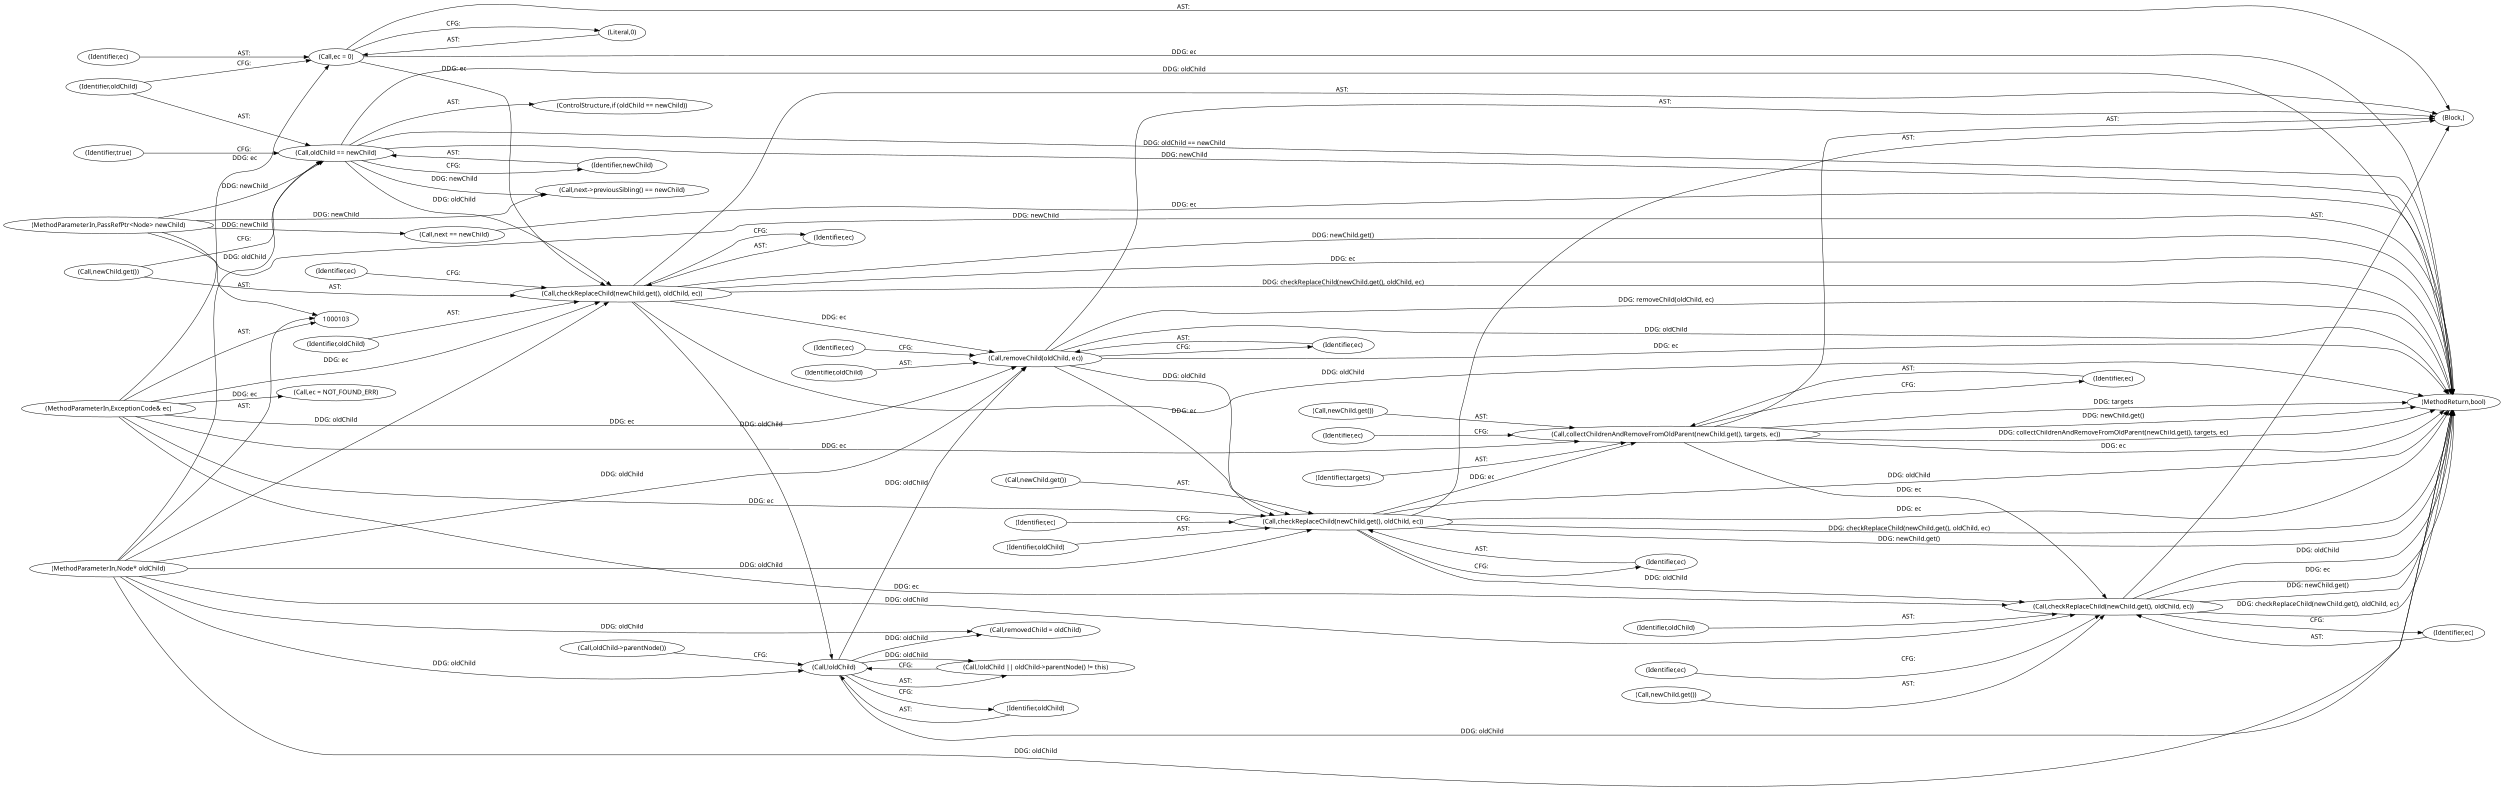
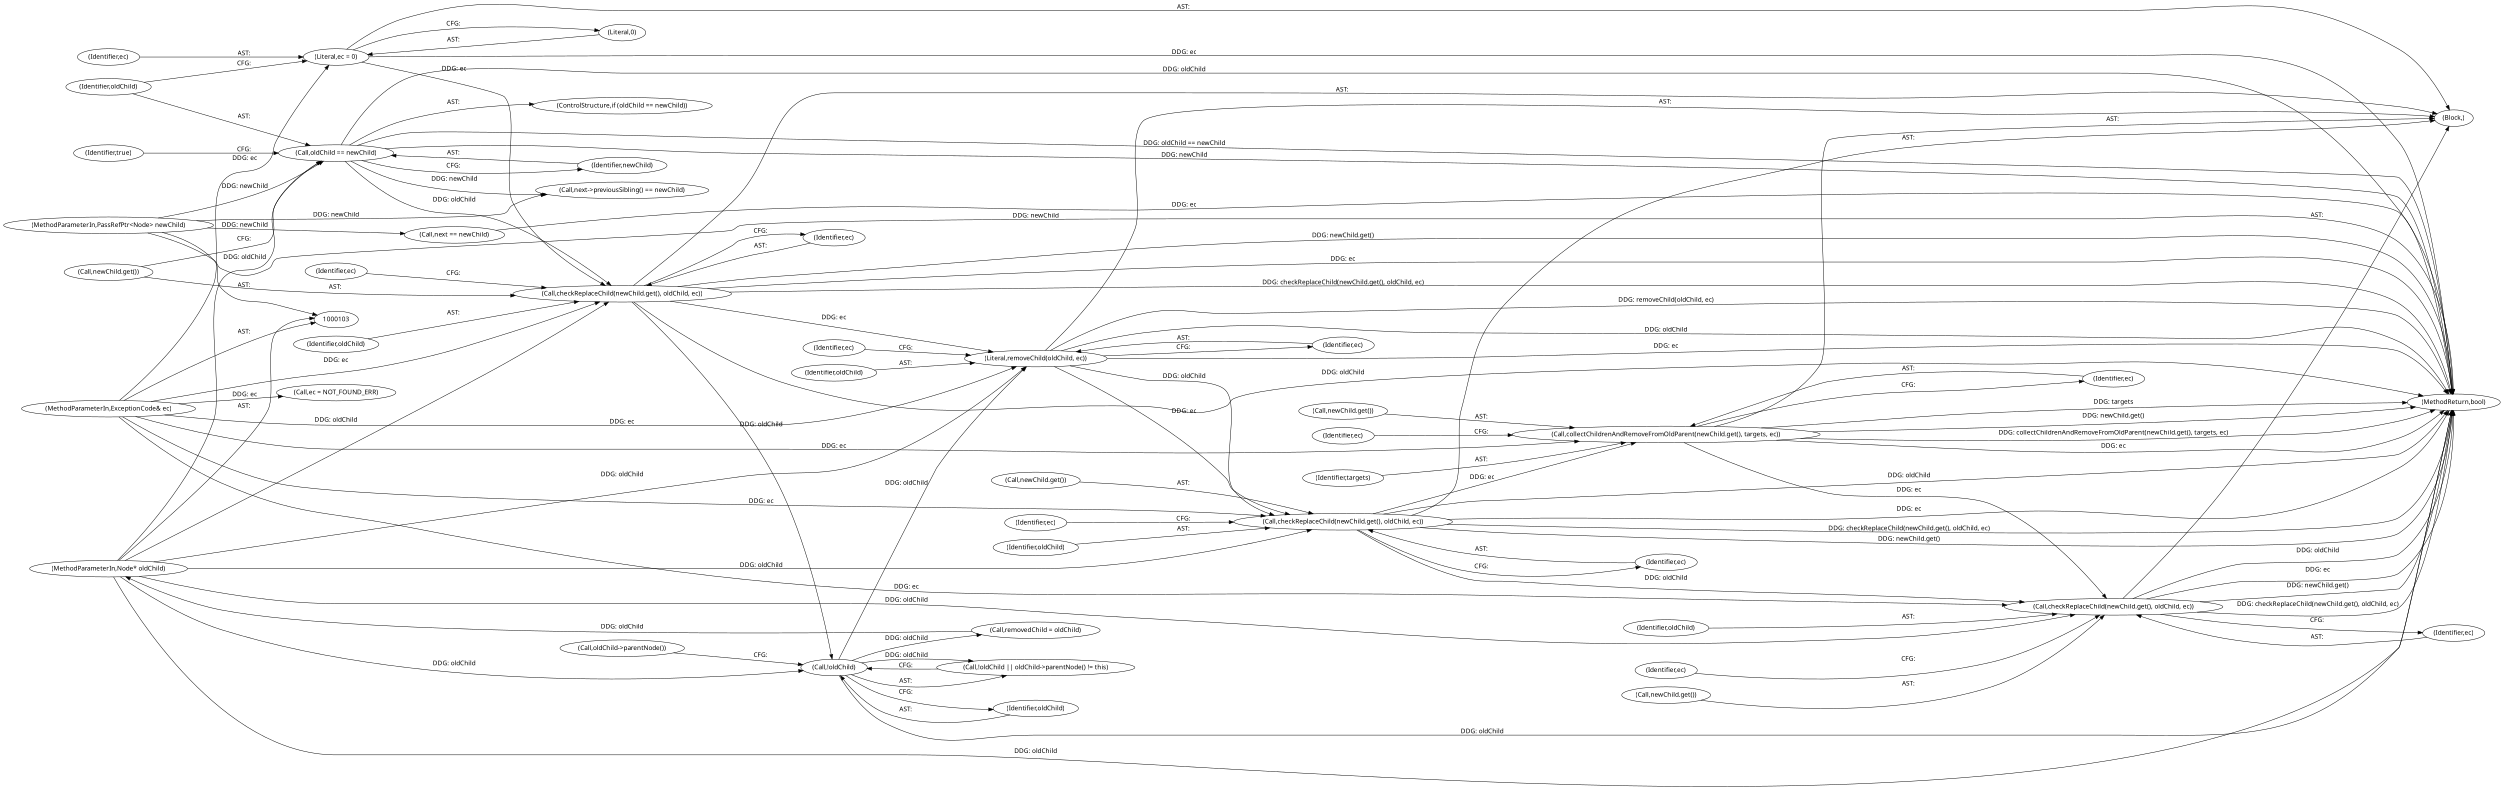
  digraph {
    fontname="Noto Sans"
    rankdir=LR
    node [fontname="Noto Sans"]
    edge [fontname="Noto Sans"]
    n1 [label="(Call,collectChildrenAndRemoveFromOldParent(newChild.get(), targets, ec))"]
    n2 [label="(Call,checkReplaceChild(newChild.get(), oldChild, ec))"]
    n3 [label="(Identifier,ec)"]
    n4 [label="(Block,)"]
    n5 [label="(MethodReturn,bool)"]
    n6 [label="(Identifier,ec)"]
    n7 [label="(Call,checkReplaceChild(newChild.get(), oldChild, ec))"]
    n8 [label="(Identifier,ec)"]
-   n9 [label="(Call,removeChild(oldChild, ec))"]
+   n9 [label="(Literal,removeChild(oldChild, ec))"]
    n10 [label="(Identifier,ec)"]
    n11 [label="(MethodParameterIn,Node* oldChild)"]
    n12 [label="(Call,!oldChild)"]
    n13 [label="(Call,checkReplaceChild(newChild.get(), oldChild, ec))"]
    n14 [label="(Call,oldChild == newChild)"]
    n15 [label="(Call,removedChild = oldChild)"]
    1000103
    n17 [label="(Identifier,oldChild)"]
    n18 [label="(Call,!oldChild || oldChild->parentNode() != this)"]
    n19 [label="(Identifier,ec)"]
    n20 [label="(ControlStructure,if (oldChild == newChild))"]
    n21 [label="(Identifier,newChild)"]
    n22 [label="(Call,next->previousSibling() == newChild)"]
    n23 [label="(MethodParameterIn,PassRefPtr<Node> newChild)"]
    n24 [label="(Call,next == newChild)"]
-   n25 [label="(Call,ec = 0)"]
+   n25 [label="(Literal,ec = 0)"]
    n26 [label="(Literal,0)"]
    n27 [label="(MethodParameterIn,ExceptionCode& ec)"]
    n28 [label="(Call,ec = NOT_FOUND_ERR)"]
    n29 [label="(Call,newChild.get())"]
    n30 [label="(Identifier,ec)"]
    n31 [label="(Identifier,true)"]
    n32 [label="(Identifier,ec)"]
    n33 [label="(Identifier,oldChild)"]
    n34 [label="(Identifier,ec)"]
    n35 [label="(Identifier,ec)"]
    n36 [label="(Identifier,ec)"]
    n37 [label="(Call,newChild.get())"]
    n38 [label="(Identifier,oldChild)"]
    n39 [label="(Call,oldChild->parentNode())"]
    n40 [label="(Identifier,targets)"]
    n41 [label="(Call,newChild.get())"]
    n42 [label="(Identifier,oldChild)"]
    n43 [label="(Identifier,oldChild)"]
    n44 [label="(Identifier,ec)"]
    n45 [label="(Identifier,oldChild)"]
    n46 [label="(Call,newChild.get())"]
    n1 -> n2 [label="DDG: ec"]
    n1 -> n3 [label="CFG: "]
    n1 -> n4 [label="AST: "]
    n1 -> n5 [label="DDG: newChild.get()"]
    n1 -> n5 [label="DDG: collectChildrenAndRemoveFromOldParent(newChild.get(), targets, ec)"]
    n1 -> n5 [label="DDG: ec"]
    n1 -> n5 [label="DDG: targets"]
    n2 -> n4 [label="AST: "]
    n2 -> n5 [label="DDG: newChild.get()"]
    n2 -> n5 [label="DDG: checkReplaceChild(newChild.get(), oldChild, ec)"]
    n2 -> n5 [label="DDG: oldChild"]
    n2 -> n5 [label="DDG: ec"]
    n2 -> n6 [label="CFG: "]
    n3 -> n1 [label="AST: "]
    n6 -> n2 [label="AST: "]
    n7 -> n1 [label="DDG: ec"]
    n7 -> n2 [label="DDG: oldChild"]
    n7 -> n4 [label="AST: "]
    n7 -> n5 [label="DDG: checkReplaceChild(newChild.get(), oldChild, ec)"]
    n7 -> n5 [label="DDG: newChild.get()"]
    n7 -> n5 [label="DDG: oldChild"]
    n7 -> n5 [label="DDG: ec"]
    n7 -> n8 [label="CFG: "]
    n8 -> n7 [label="AST: "]
    n9 -> n4 [label="AST: "]
    n9 -> n5 [label="DDG: ec"]
    n9 -> n5 [label="DDG: removeChild(oldChild, ec)"]
    n9 -> n5 [label="DDG: oldChild"]
    n9 -> n7 [label="DDG: oldChild"]
    n9 -> n7 [label="DDG: ec"]
    n9 -> n10 [label="CFG: "]
    n10 -> n9 [label="AST: "]
    n11 -> n2 [label="DDG: oldChild"]
    n11 -> n5 [label="DDG: oldChild"]
    n11 -> n7 [label="DDG: oldChild"]
    n11 -> n9 [label="DDG: oldChild"]
    n11 -> n12 [label="DDG: oldChild"]
    n11 -> n13 [label="DDG: oldChild"]
    n11 -> n14 [label="DDG: oldChild"]
-   n11 -> n15 [label="DDG: oldChild"]
+   n15 -> n11 [label="DDG: oldChild"]
    n11 -> 1000103 [label="AST: "]
    n12 -> n5 [label="DDG: oldChild"]
    n12 -> n9 [label="DDG: oldChild"]
    n12 -> n15 [label="DDG: oldChild"]
    n12 -> n17 [label="CFG: "]
    n12 -> n18 [label="AST: "]
    n12 -> n18 [label="DDG: oldChild"]
    n13 -> n4 [label="AST: "]
    n13 -> n5 [label="DDG: ec"]
    n13 -> n5 [label="DDG: oldChild"]
    n13 -> n5 [label="DDG: checkReplaceChild(newChild.get(), oldChild, ec)"]
    n13 -> n5 [label="DDG: newChild.get()"]
    n13 -> n9 [label="DDG: ec"]
    n13 -> n12 [label="DDG: oldChild"]
    n13 -> n19 [label="CFG: "]
    n14 -> n5 [label="DDG: oldChild == newChild"]
    n14 -> n5 [label="DDG: newChild"]
    n14 -> n5 [label="DDG: oldChild"]
    n14 -> n13 [label="DDG: oldChild"]
    n14 -> n20 [label="AST: "]
    n14 -> n21 [label="CFG: "]
    n14 -> n22 [label="DDG: newChild"]
    n17 -> n12 [label="AST: "]
    n18 -> n12 [label="CFG: "]
    n19 -> n13 [label="AST: "]
    n21 -> n14 [label="AST: "]
    n23 -> n5 [label="DDG: newChild"]
    n23 -> n14 [label="DDG: newChild"]
    n23 -> 1000103 [label="AST: "]
    n23 -> n22 [label="DDG: newChild"]
    n23 -> n24 [label="DDG: newChild"]
    n24 -> n5 [label="DDG: ec"]
    n25 -> n4 [label="AST: "]
    n25 -> n5 [label="DDG: ec"]
    n25 -> n13 [label="DDG: ec"]
    n25 -> n26 [label="CFG: "]
    n26 -> n25 [label="AST: "]
    n27 -> n1 [label="DDG: ec"]
    n27 -> n2 [label="DDG: ec"]
    n27 -> n7 [label="DDG: ec"]
    n27 -> n9 [label="DDG: ec"]
    n27 -> n13 [label="DDG: ec"]
    n27 -> 1000103 [label="AST: "]
    n27 -> n25 [label="DDG: ec"]
    n27 -> n28 [label="DDG: ec"]
    n29 -> n1 [label="AST: "]
    n30 -> n13 [label="CFG: "]
    n31 -> n14 [label="CFG: "]
    n32 -> n1 [label="CFG: "]
    n33 -> n2 [label="AST: "]
    n34 -> n7 [label="CFG: "]
    n35 -> n2 [label="CFG: "]
    n36 -> n9 [label="CFG: "]
    n37 -> n2 [label="AST: "]
    n38 -> n14 [label="AST: "]
    n38 -> n25 [label="CFG: "]
    n39 -> n12 [label="CFG: "]
    n40 -> n1 [label="AST: "]
    n41 -> n13 [label="AST: "]
    n41 -> n14 [label="CFG: "]
    n42 -> n13 [label="AST: "]
    n43 -> n9 [label="AST: "]
    n44 -> n25 [label="AST: "]
    n45 -> n7 [label="AST: "]
    n46 -> n7 [label="AST: "]
  }
